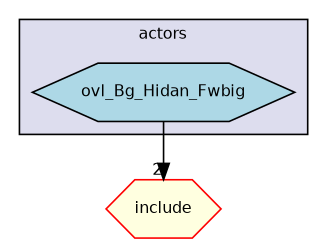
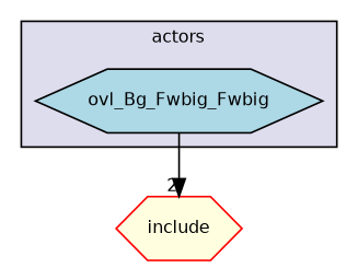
  digraph {
    compound=true
    node [fontname=Helvetica fontsize=10 shape=hexagon style=filled]
-   n1 [fillcolor=lightblue label=ovl_Bg_Hidan_Fwbig pencolor=black]
+   n1 [fillcolor=lightblue label=ovl_Bg_Fwbig_Fwbig pencolor=black]
    n2 [color=red fillcolor=lightyellow label=include]
    subgraph cluster_1 {
      bgcolor="#ddddee"
      fontname=Helvetica
      fontsize=10
      label=actors
      pencolor=black
      n1
    }
    n1 -> n2 [headlabel=2 labeldistance=1.5 labelfontname=Helvetica labelfontsize=10]
  }
